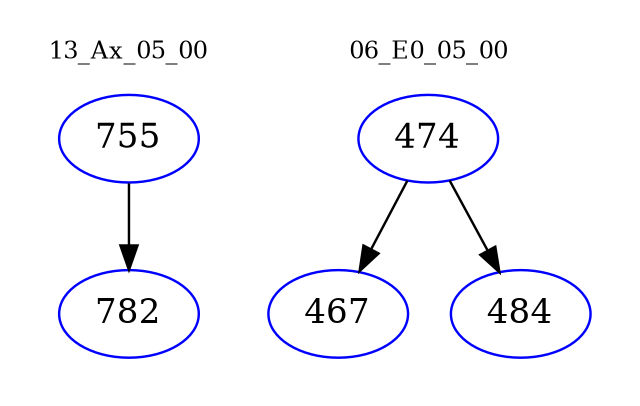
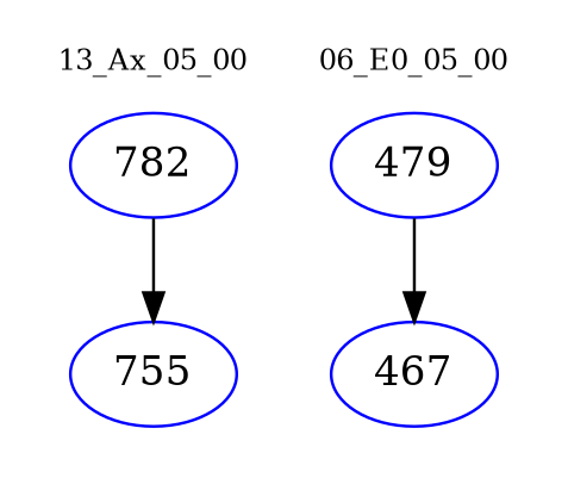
  digraph {
    node [color=blue]
    edge [color=black]
    n1 [label=782]
    n2 [label=755]
-   n3 [label=474]
+   n3 [label=479]
    n4 [label=467]
-   n5 [label=484]
    subgraph cluster_1 {
      color=white
      fontsize=10
      label="13_Ax_05_00"
      n1
      n2
    }
    subgraph cluster_2 {
      color=white
      fontsize=10
      label="06_E0_05_00"
      n3
      n4
-     n5
    }
-   n2 -> n1
+   n1 -> n2
    n3 -> n4
-   n3 -> n5
  }
